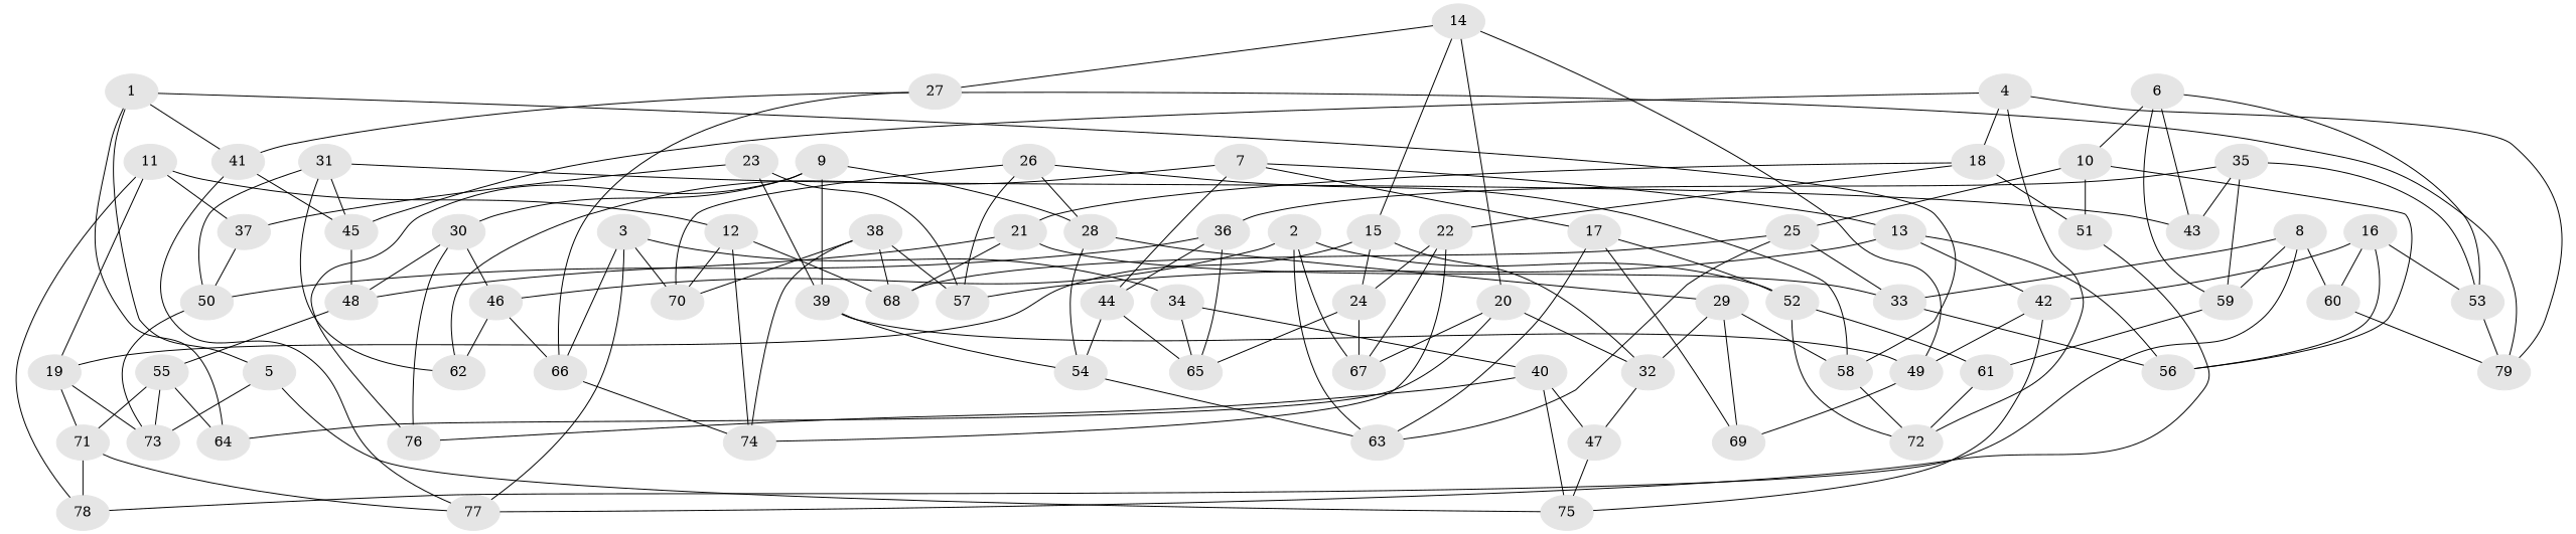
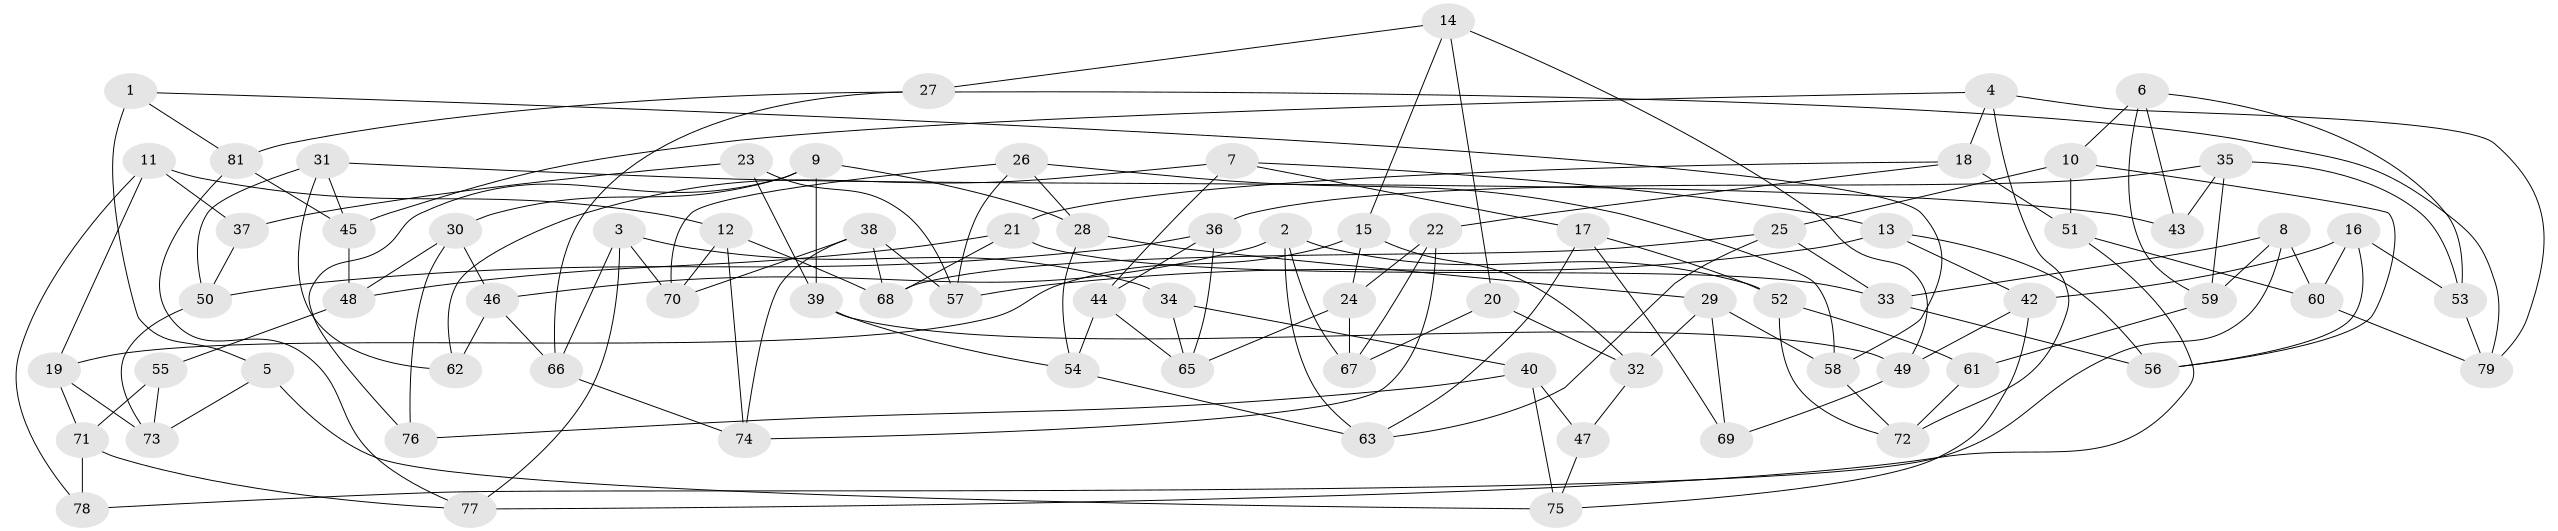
  graph {
    node [color=gray90 style=filled]
    1
    5
-   41
+   41 [label=81]
    58
-   64
    73
    75
    77
    45
    72
    2
    46
    52
    63
    67
    66
    62
    61
    3
    34
    70
    65
    40
    74
    4
    18
    79
    51
    21
    22
    48
    6
    10
    43
    53
    59
    25
    56
    7
    13
    17
    44
    42
    57
    69
    54
    8
    78
    33
    60
    9
    28
    30
    39
    76
    29
    49
    68
    11
    12
    19
    37
    71
    50
    14
    15
    20
    27
    24
    32
    47
    16
    55
    23
    26
    31
    35
    36
    38
    1 -- 5
    1 -- 41
    1 -- 58
-   1 -- 64
    5 -- 73
    5 -- 75
    41 -- 77
    41 -- 45
    58 -- 72
    45 -- 48
    2 -- 46
    2 -- 52
    2 -- 63
    2 -- 67
    46 -- 66
    46 -- 62
    52 -- 72
    52 -- 61
    66 -- 74
    61 -- 72
    3 -- 77
    3 -- 66
    3 -- 34
    3 -- 70
    34 -- 65
    34 -- 40
    40 -- 75
    40 -- 76
    40 -- 47
    4 -- 45
    4 -- 72
    4 -- 18
    4 -- 79
    18 -- 51
    18 -- 21
    18 -- 22
    51 -- 77
+   51 -- 60
    21 -- 48
    21 -- 33
    21 -- 68
    22 -- 67
    22 -- 74
    22 -- 24
    48 -- 55
    6 -- 10
    6 -- 43
    6 -- 53
    6 -- 59
    10 -- 51
    10 -- 25
    10 -- 56
    53 -- 79
    59 -- 61
    25 -- 63
    25 -- 33
    25 -- 68
    7 -- 62
    7 -- 13
    7 -- 17
    7 -- 44
    13 -- 56
    13 -- 42
    13 -- 57
    17 -- 52
    17 -- 63
    17 -- 69
    44 -- 65
    44 -- 54
    42 -- 75
    42 -- 49
    54 -- 63
    8 -- 59
    8 -- 78
    8 -- 33
    8 -- 60
    33 -- 56
    60 -- 79
    9 -- 28
    9 -- 30
    9 -- 39
    9 -- 76
    28 -- 54
    28 -- 29
    30 -- 46
    30 -- 48
    30 -- 76
    39 -- 54
    39 -- 49
    29 -- 58
    29 -- 69
    29 -- 32
    49 -- 69
    11 -- 78
    11 -- 12
    11 -- 19
    11 -- 37
    12 -- 70
    12 -- 74
    12 -- 68
    19 -- 73
    19 -- 71
    37 -- 50
    71 -- 77
    71 -- 78
    50 -- 73
    14 -- 49
    14 -- 15
    14 -- 20
    14 -- 27
    15 -- 19
    15 -- 24
    15 -- 32
-   20 -- 64
    20 -- 67
    20 -- 32
    27 -- 41
    27 -- 66
    27 -- 79
    24 -- 67
    24 -- 65
    32 -- 47
    47 -- 75
    16 -- 53
    16 -- 56
    16 -- 42
    16 -- 60
-   55 -- 64
    55 -- 73
    55 -- 71
    23 -- 57
    23 -- 39
    23 -- 37
    26 -- 58
    26 -- 70
    26 -- 57
    26 -- 28
    31 -- 45
    31 -- 62
    31 -- 43
    31 -- 50
    35 -- 43
    35 -- 53
    35 -- 59
    35 -- 36
    36 -- 65
    36 -- 44
    36 -- 50
    38 -- 70
    38 -- 74
    38 -- 57
    38 -- 68
  }
